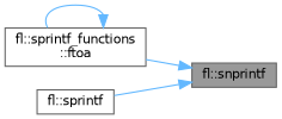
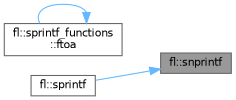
  digraph {
    rankdir=RL
    node [color=grey40 fillcolor=white fontname=Helvetica fontsize=10 shape=box style=filled]
    edge [color=steelblue1 dir=back fontname=Helvetica fontsize=10 labelfontname=Helvetica labelfontsize=10 style=solid]
    n1 [color=gray40 fillcolor=grey60 fontcolor=black height=0.2 label="fl::snprintf" width=0.4]
    n2 [height=0.2 label="fl::sprintf_functions\l::ftoa" width=0.4]
    n3 [height=0.2 label="fl::sprintf" width=0.4]
-   n1 -> n2
    n1 -> n3
    n2 -> n2
  }
